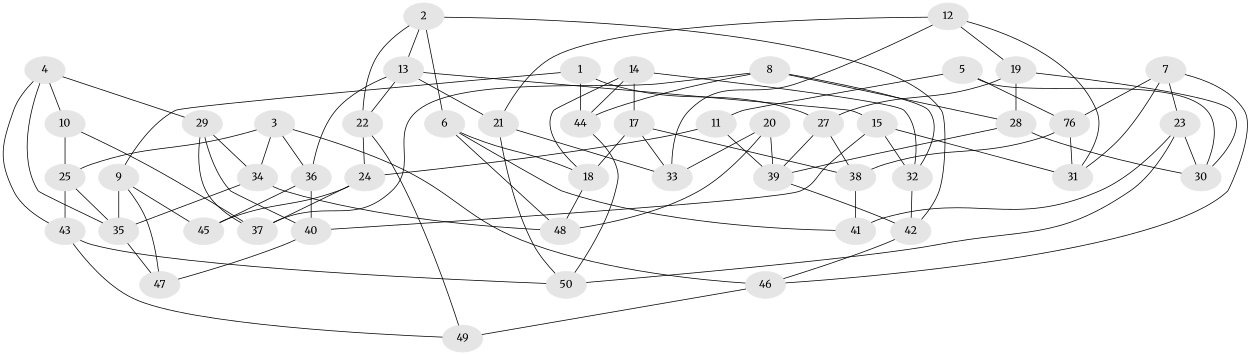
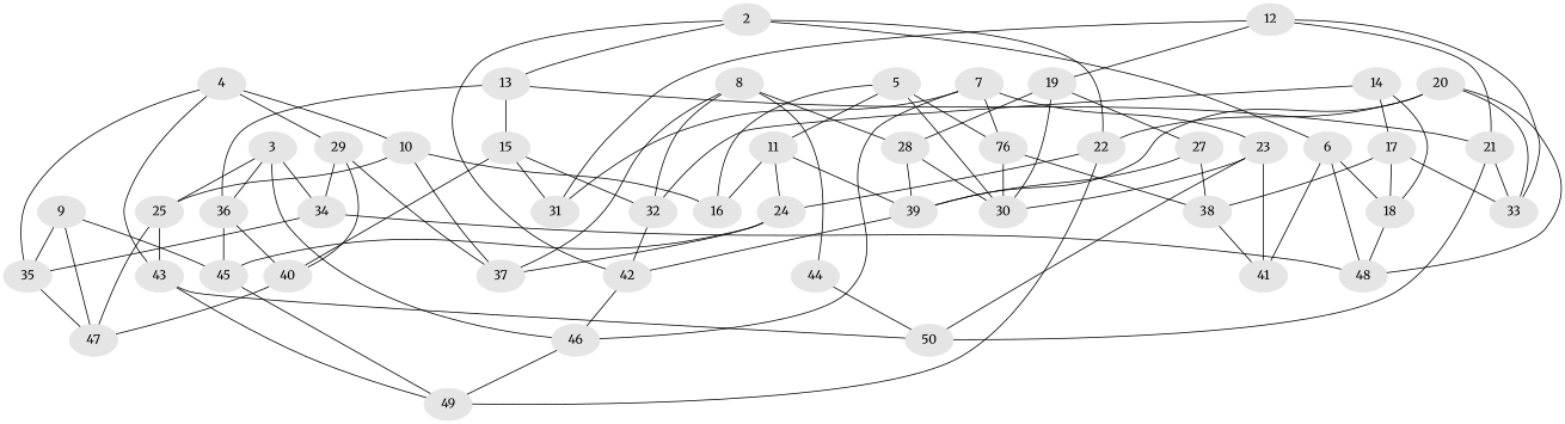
  graph {
    fontname=Merriweather
    node [color=gray90 fontname=Merriweather style=filled]
    edge [fontname=Merriweather]
-   1
    9
    27
    44
    35
    45
    47
    39
    38
    50
    2
    6
    13
    22
    42
    18
    41
    48
    36
    21
    15
    24
    49
    46
    3
    25
    34
    43
    40
    4
    10
    29
+   16
    37
    5
    11
    n37 [label=76]
    30
    31
    7
    23
    8
    28
    32
    12
    19
    33
    14
    17
    20
-   1 -- 9
-   1 -- 27
-   1 -- 44
    9 -- 35
    9 -- 45
    9 -- 47
    27 -- 39
    27 -- 38
    44 -- 50
    35 -- 47
+   45 -- 49
    39 -- 42
    38 -- 41
    2 -- 6
    2 -- 13
    2 -- 22
    2 -- 42
    6 -- 18
    6 -- 41
    6 -- 48
    13 -- 36
    13 -- 21
    13 -- 15
    22 -- 24
    22 -- 49
    42 -- 46
    18 -- 48
    36 -- 45
    36 -- 40
    21 -- 50
    21 -- 33
    15 -- 40
    15 -- 31
    15 -- 32
    24 -- 45
    24 -- 37
    46 -- 49
    3 -- 36
    3 -- 46
    3 -- 25
    3 -- 34
-   25 -- 35
+   25 -- 47
    25 -- 43
    34 -- 35
    34 -- 48
    43 -- 50
    43 -- 49
    40 -- 47
    4 -- 35
    4 -- 43
    4 -- 10
    4 -- 29
    10 -- 25
+   10 -- 16
    10 -- 37
    29 -- 34
    29 -- 40
    29 -- 37
+   5 -- 16
    5 -- 11
    5 -- n37
    5 -- 30
    11 -- 39
    11 -- 24
+   11 -- 16
    n37 -- 38
-   n37 -- 31
+   n37 -- 30
    7 -- 46
    7 -- n37
    7 -- 31
    7 -- 23
    23 -- 50
    23 -- 41
    23 -- 30
    8 -- 44
    8 -- 37
    8 -- 28
    8 -- 32
    28 -- 39
    28 -- 30
    32 -- 42
    12 -- 21
    12 -- 31
    12 -- 19
    12 -- 33
    19 -- 27
    19 -- 30
    19 -- 28
-   14 -- 44
    14 -- 18
    14 -- 32
    14 -- 17
    17 -- 38
    17 -- 18
    17 -- 33
    20 -- 39
-   13 -- 22
+   20 -- 22
    20 -- 48
    20 -- 33
  }
